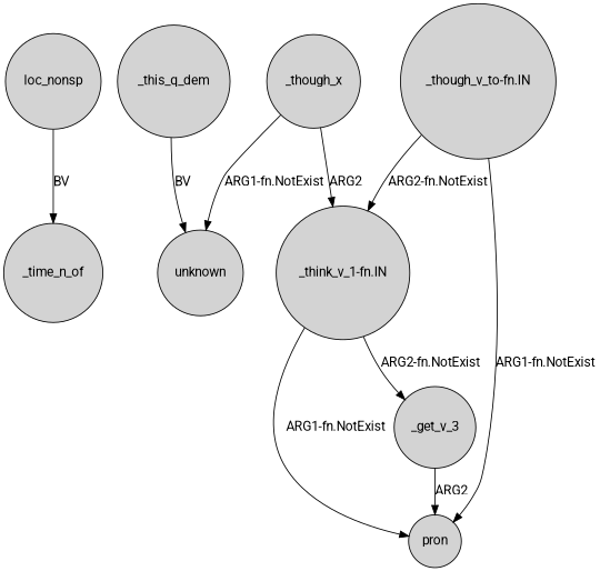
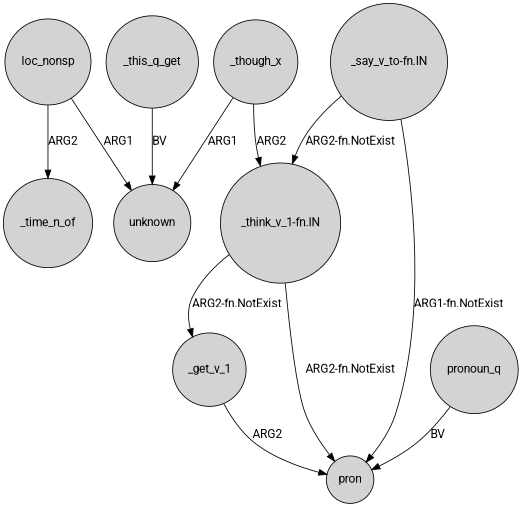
  digraph {
    fontname=Roboto
    node [fontname=Roboto shape=circle style=filled]
    edge [fontname=Roboto]
    loc_nonsp
    _time_n_of
    unknown
    _though_x
    "_think_v_1-fn.IN"
-   "_say_v_to-fn.IN" [label="_though_v_to-fn.IN"]
+   "_say_v_to-fn.IN"
    pron
-   _get_v_1 [label=_get_v_3]
-   _this_q_dem
-   loc_nonsp -> _time_n_of [label=BV]
-   _though_x -> unknown [label="ARG1-fn.NotExist"]
+   _get_v_1
+   _this_q_dem [label=_this_q_get]
+   pronoun_q
+   loc_nonsp -> _time_n_of [label=ARG2]
+   loc_nonsp -> unknown [label=ARG1]
+   _though_x -> unknown [label=ARG1]
    _though_x -> "_think_v_1-fn.IN" [label=ARG2]
-   "_think_v_1-fn.IN" -> pron [label="ARG1-fn.NotExist"]
+   "_think_v_1-fn.IN" -> pron [label="ARG2-fn.NotExist"]
    "_think_v_1-fn.IN" -> _get_v_1 [label="ARG2-fn.NotExist"]
    "_say_v_to-fn.IN" -> "_think_v_1-fn.IN" [label="ARG2-fn.NotExist"]
    "_say_v_to-fn.IN" -> pron [label="ARG1-fn.NotExist"]
    _get_v_1 -> pron [label=ARG2]
    _this_q_dem -> unknown [label=BV]
+   pronoun_q -> pron [label=BV]
  }
